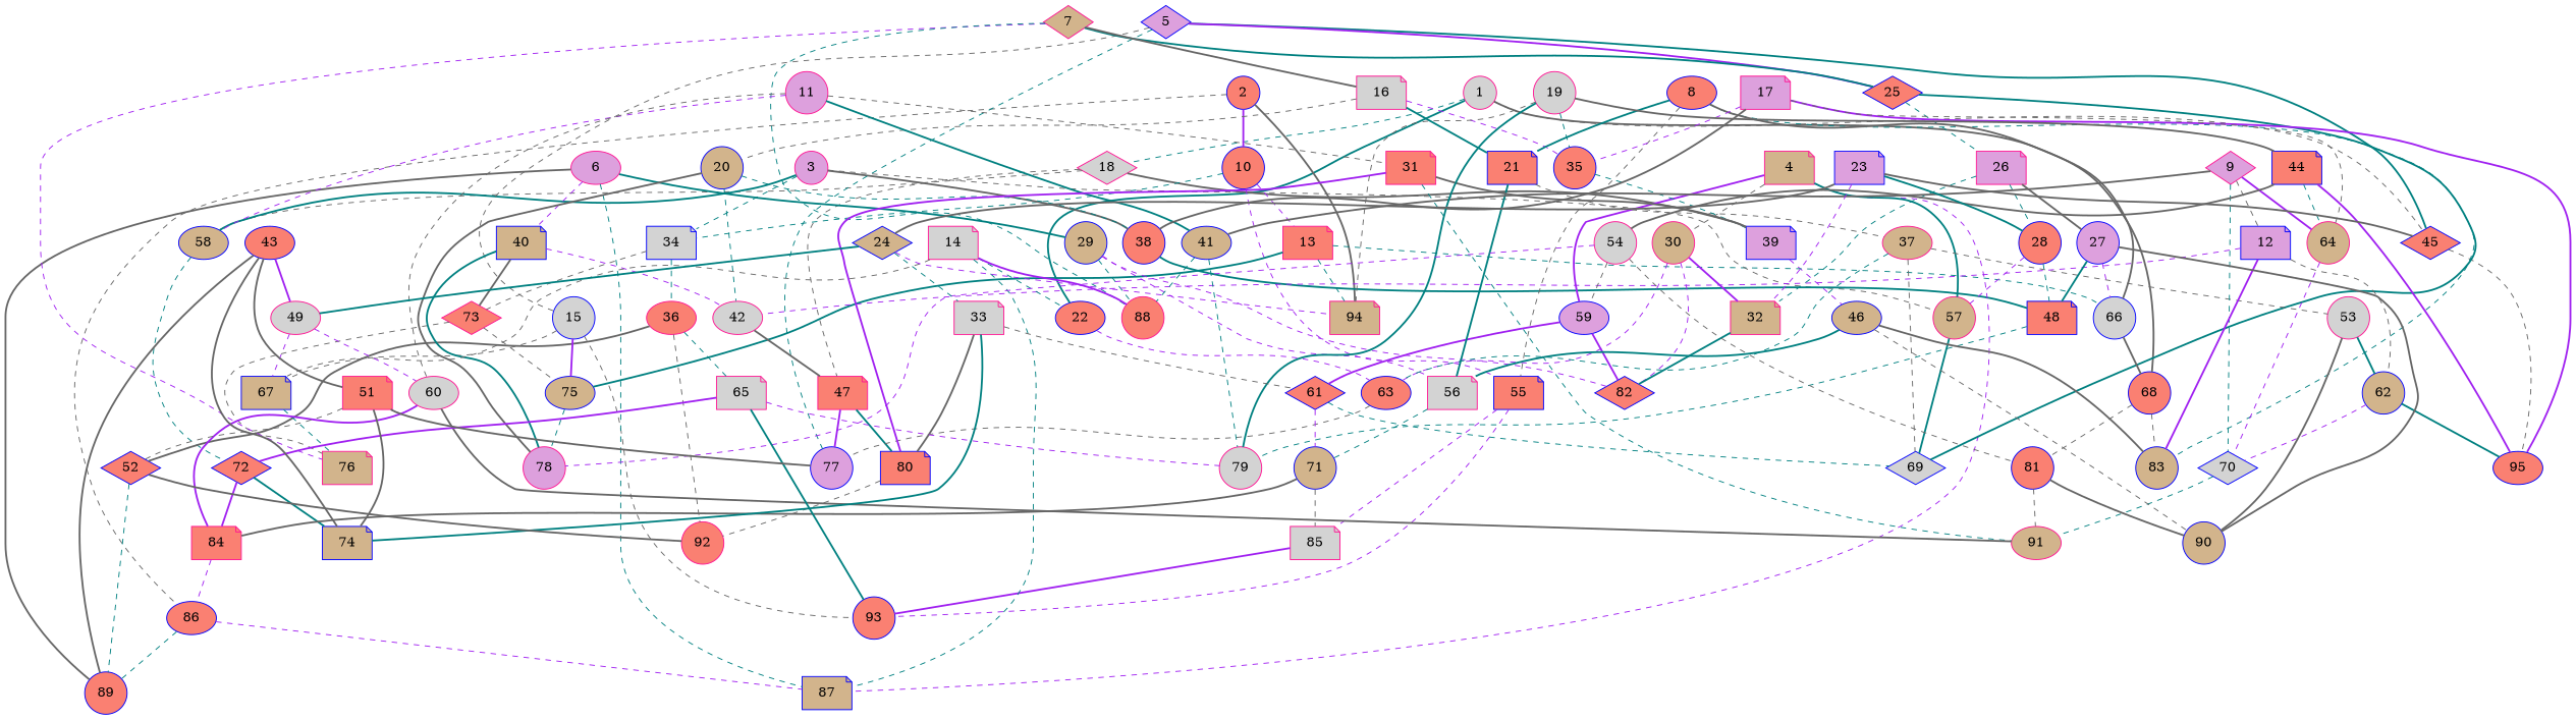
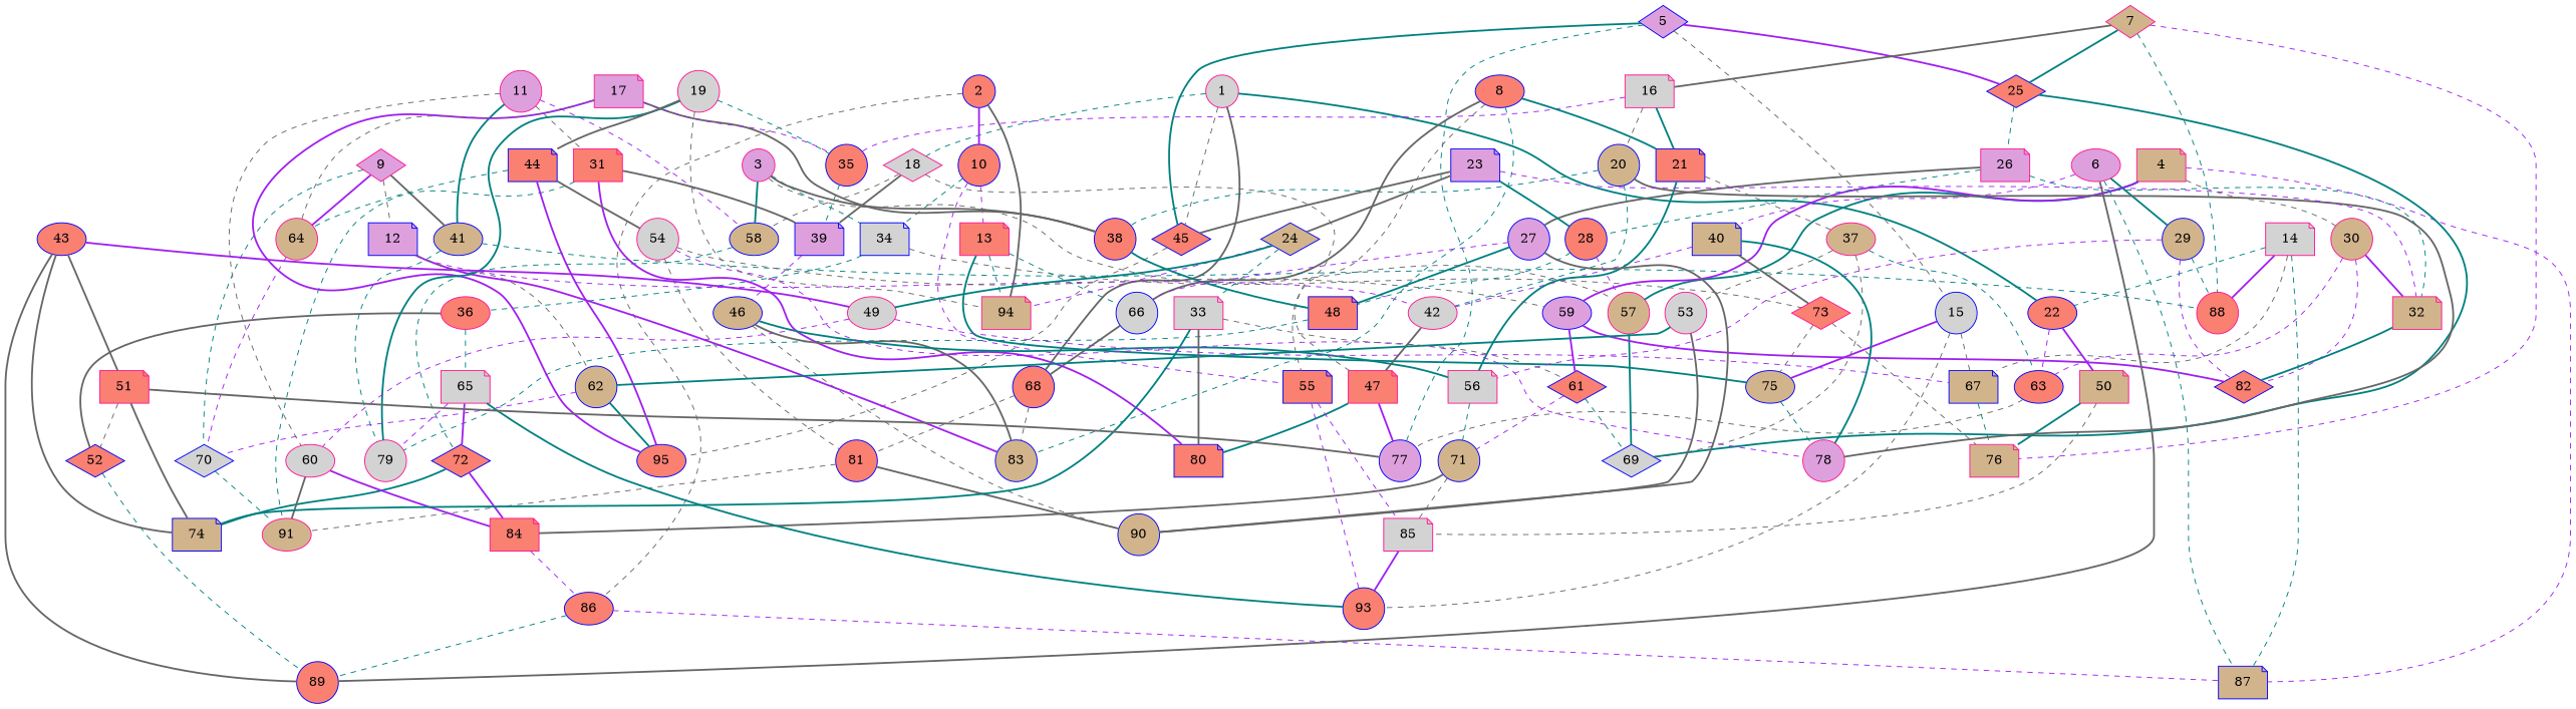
  graph {
    node [color=blue fillcolor=salmon shape=circle style=filled]
    edge [color=gray40 style=dashed]
    1 [color=deeppink fillcolor=lightgrey]
    18 [color=deeppink fillcolor=lightgrey shape=diamond]
    22 [shape=ellipse]
    45 [shape=diamond]
    68
    58 [fillcolor=tan shape=ellipse]
    39 [fillcolor=plum shape=note]
    47 [color=deeppink shape=note]
+   50 [color=deeppink fillcolor=tan shape=note]
    63 [shape=ellipse]
    95 [shape=ellipse]
    83 [fillcolor=tan]
    81
    2
    10
    86 [shape=ellipse]
    94 [color=deeppink fillcolor=tan shape=note]
    34 [fillcolor=lightgrey shape=note]
    55 [shape=note]
    13 [color=deeppink shape=note]
    76 [color=deeppink fillcolor=tan shape=note]
    85 [color=deeppink fillcolor=lightgrey shape=note]
    87 [fillcolor=tan shape=note]
    89
    3 [color=deeppink fillcolor=plum]
    38
    57 [color=deeppink fillcolor=tan]
    36 [color=deeppink shape=ellipse]
    73 [color=deeppink shape=diamond]
    48 [shape=note]
    69 [fillcolor=lightgrey shape=diamond]
    72 [shape=diamond]
    4 [color=deeppink fillcolor=tan shape=note]
    30 [color=deeppink fillcolor=tan]
    59 [fillcolor=plum shape=ellipse]
    32 [color=deeppink fillcolor=tan shape=note]
    82 [shape=diamond]
    61 [shape=diamond]
    5 [fillcolor=plum shape=diamond]
    15 [fillcolor=lightgrey]
    25 [shape=diamond]
    77 [fillcolor=plum]
    75 [fillcolor=tan shape=ellipse]
    67 [fillcolor=tan shape=note]
    93
    26 [color=deeppink fillcolor=plum shape=note]
    6 [color=deeppink fillcolor=plum shape=ellipse]
    29 [fillcolor=tan]
    40 [fillcolor=tan shape=note]
    88 [color=deeppink]
    56 [color=deeppink fillcolor=lightgrey shape=note]
    42 [color=deeppink fillcolor=lightgrey shape=ellipse]
    78 [color=deeppink fillcolor=plum]
    7 [color=deeppink fillcolor=tan shape=diamond]
    16 [color=deeppink fillcolor=lightgrey shape=note]
    21 [shape=note]
    20 [fillcolor=tan]
    35
    8 [shape=ellipse]
    66 [fillcolor=lightgrey]
    37 [color=deeppink fillcolor=tan shape=ellipse]
    9 [color=deeppink fillcolor=plum shape=diamond]
    12 [fillcolor=plum shape=note]
    41 [fillcolor=tan shape=ellipse]
    64 [color=deeppink fillcolor=tan]
    70 [fillcolor=lightgrey shape=diamond]
    62 [fillcolor=tan]
    79 [color=deeppink fillcolor=lightgrey]
    91 [color=deeppink fillcolor=tan shape=ellipse]
    11 [color=deeppink fillcolor=plum]
    31 [color=deeppink shape=note]
    60 [color=deeppink fillcolor=lightgrey shape=ellipse]
    80 [shape=note]
    84 [color=deeppink shape=note]
    14 [color=deeppink fillcolor=lightgrey shape=note]
    17 [color=deeppink fillcolor=plum shape=note]
    46 [fillcolor=tan shape=ellipse]
    19 [color=deeppink fillcolor=lightgrey]
    44 [shape=note]
    54 [color=deeppink fillcolor=lightgrey]
    53 [color=deeppink fillcolor=lightgrey]
    71 [fillcolor=tan]
    23 [fillcolor=plum shape=note]
    24 [fillcolor=tan shape=diamond]
    28
    33 [color=deeppink fillcolor=lightgrey shape=note]
    49 [color=deeppink fillcolor=lightgrey shape=ellipse]
    74 [fillcolor=tan shape=note]
    27 [fillcolor=plum]
    90 [fillcolor=tan]
-   92 [color=deeppink]
    52 [shape=diamond]
    65 [color=deeppink fillcolor=lightgrey shape=note]
    43 [shape=ellipse]
    51 [color=deeppink shape=note]
    1 -- 18 [color=teal]
    1 -- 22 [color=teal style=bold]
    1 -- 45
    1 -- 68 [style=bold]
    18 -- 58
    18 -- 39 [style=bold]
    18 -- 47
+   22 -- 50 [color=purple style=bold]
    22 -- 63 [color=purple]
    45 -- 95
    68 -- 83
    68 -- 81
    58 -- 72 [color=teal]
    39 -- 46 [color=purple]
    47 -- 77 [color=purple style=bold]
    47 -- 80 [color=teal style=bold]
+   50 -- 76 [color=teal style=bold]
+   50 -- 85
    63 -- 77
    81 -- 91
    81 -- 90 [style=bold]
    2 -- 10 [color=purple style=bold]
    2 -- 86
    2 -- 94 [style=bold]
    10 -- 34 [color=teal]
    10 -- 55 [color=purple]
    10 -- 13 [color=purple]
    86 -- 87 [color=purple]
    86 -- 89 [color=teal]
    34 -- 36 [color=teal]
    34 -- 73
    55 -- 85 [color=purple]
    55 -- 93 [color=purple]
    13 -- 94 [color=teal]
    13 -- 75 [color=teal style=bold]
    13 -- 66 [color=teal]
    85 -- 93 [color=purple style=bold]
    3 -- 58 [color=teal style=bold]
    3 -- 34 [color=teal]
    3 -- 38 [style=bold]
    3 -- 57
    38 -- 48 [color=teal style=bold]
    57 -- 69 [color=teal style=bold]
-   36 -- 92
    36 -- 52 [style=bold]
    36 -- 65 [color=teal]
    73 -- 76
    73 -- 75
    48 -- 79 [color=teal]
    72 -- 84 [color=purple style=bold]
    72 -- 74 [color=teal style=bold]
    4 -- 87 [color=purple]
    4 -- 57 [color=teal style=bold]
    4 -- 30
    4 -- 59 [color=purple style=bold]
    30 -- 63 [color=purple]
    30 -- 32 [color=purple style=bold]
    30 -- 82 [color=purple]
    59 -- 82 [color=purple style=bold]
    59 -- 61 [color=purple style=bold]
    32 -- 82 [color=teal style=bold]
    61 -- 69 [color=teal]
    61 -- 71 [color=purple]
    5 -- 45 [color=teal style=bold]
    5 -- 15
    5 -- 25 [color=purple style=bold]
    5 -- 77 [color=teal]
    15 -- 75 [color=purple style=bold]
    15 -- 67
    15 -- 93
    25 -- 69 [color=teal style=bold]
    25 -- 26 [color=teal]
    75 -- 78 [color=teal]
    67 -- 76 [color=teal]
    26 -- 32 [color=teal]
    26 -- 28 [color=teal]
    26 -- 27 [style=bold]
    6 -- 87 [color=teal]
    6 -- 89 [style=bold]
    6 -- 29 [color=teal style=bold]
    6 -- 40 [color=purple]
    29 -- 82 [color=purple]
    29 -- 88 [color=teal]
    29 -- 56 [color=purple]
    40 -- 73 [style=bold]
    40 -- 42 [color=purple]
    40 -- 78 [color=teal style=bold]
    56 -- 71 [color=teal]
    42 -- 47 [style=bold]
    7 -- 76 [color=purple]
    7 -- 25 [color=teal style=bold]
    7 -- 88 [color=teal]
    7 -- 16 [style=bold]
    16 -- 21 [color=teal style=bold]
    16 -- 20
    16 -- 35 [color=purple]
    21 -- 56 [color=teal style=bold]
    21 -- 37
    20 -- 38 [color=teal]
    20 -- 42 [color=teal]
    20 -- 78 [style=bold]
    35 -- 39 [color=teal]
    8 -- 83 [color=teal]
    8 -- 55
    8 -- 21 [color=teal style=bold]
    8 -- 66 [style=bold]
    66 -- 68 [style=bold]
    37 -- 63 [color=teal]
    37 -- 69
    37 -- 53
    9 -- 12
    9 -- 41 [style=bold]
    9 -- 64 [color=purple style=bold]
    9 -- 70 [color=teal]
    12 -- 83 [color=purple style=bold]
    12 -- 42 [color=purple]
    12 -- 62
    41 -- 88 [color=teal]
    41 -- 79 [color=teal]
    64 -- 70 [color=purple]
    70 -- 91 [color=teal]
    62 -- 95 [color=teal style=bold]
    62 -- 70 [color=purple]
    11 -- 58 [color=purple]
    11 -- 41 [color=teal style=bold]
    11 -- 31
    11 -- 60
    31 -- 39 [style=bold]
    31 -- 91 [color=teal]
    31 -- 80 [color=purple style=bold]
    60 -- 91 [style=bold]
    60 -- 84 [color=purple style=bold]
-   80 -- 92
    84 -- 86 [color=purple]
    14 -- 22 [color=teal]
    14 -- 87 [color=teal]
    14 -- 67
    14 -- 88 [color=purple style=bold]
    17 -- 95 [color=purple style=bold]
    17 -- 38 [style=bold]
    17 -- 35 [color=purple]
    17 -- 64
    46 -- 83 [style=bold]
    46 -- 56 [color=teal style=bold]
    46 -- 90
    19 -- 94
    19 -- 35 [color=teal]
    19 -- 79 [color=teal style=bold]
    19 -- 44 [style=bold]
    44 -- 95 [color=purple style=bold]
    44 -- 64 [color=teal]
    44 -- 54 [style=bold]
    54 -- 81
    54 -- 59
    54 -- 78 [color=purple]
    53 -- 62 [color=teal style=bold]
    53 -- 90 [style=bold]
    71 -- 85
    71 -- 84 [style=bold]
    23 -- 45 [style=bold]
    23 -- 32 [color=purple]
    23 -- 24 [style=bold]
    23 -- 28 [color=teal style=bold]
    24 -- 94 [color=purple]
    24 -- 33 [color=teal]
    24 -- 49 [color=teal style=bold]
    28 -- 57 [color=purple]
    28 -- 48 [color=teal]
    33 -- 61
    33 -- 80 [style=bold]
    33 -- 74 [color=teal style=bold]
    49 -- 67 [color=purple]
    49 -- 60 [color=purple]
    27 -- 48 [color=teal style=bold]
    27 -- 66 [color=purple]
    27 -- 90 [style=bold]
    52 -- 89 [color=teal]
-   52 -- 92 [style=bold]
    65 -- 72 [color=purple style=bold]
    65 -- 93 [color=teal style=bold]
    65 -- 79 [color=purple]
    43 -- 89 [style=bold]
    43 -- 49 [color=purple style=bold]
    43 -- 74 [style=bold]
    43 -- 51 [style=bold]
    51 -- 77 [style=bold]
    51 -- 74 [style=bold]
    51 -- 52
  }
